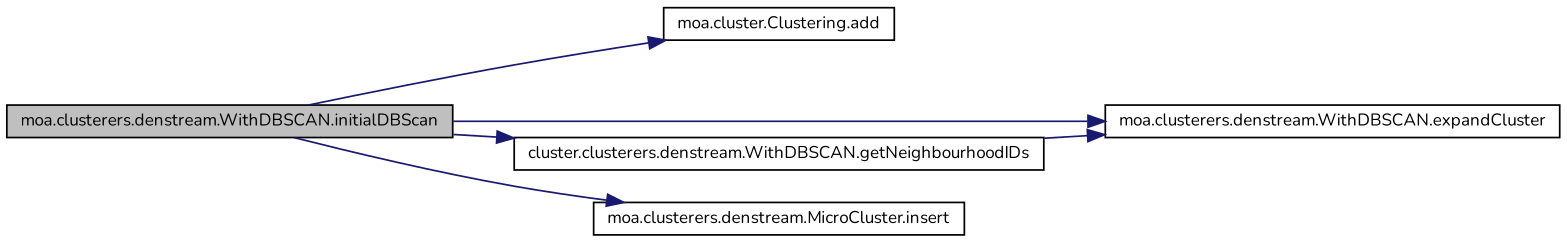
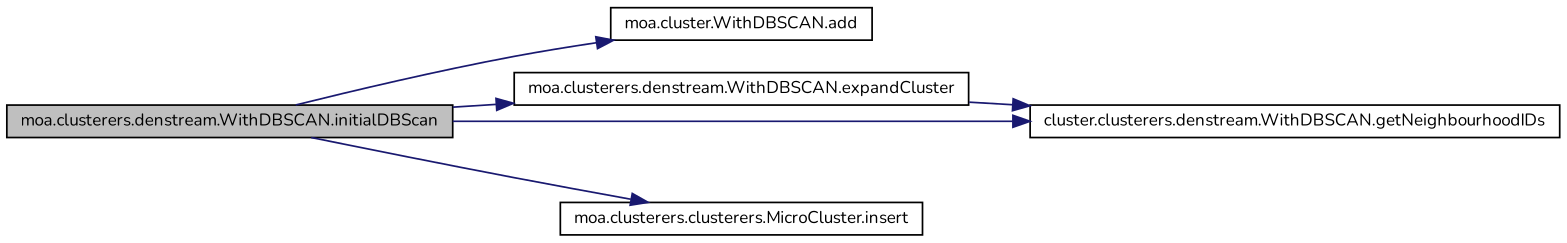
  digraph {
    fontname=Nunito
    rankdir=LR
    node [color=black fillcolor=white fontname=Nunito fontsize=10 shape=record style=filled]
    edge [color=midnightblue fontname=Nunito fontsize=10 labelfontname=Helvetica labelfontsize=10 style=solid]
    n1 [fillcolor=grey75 fontcolor=black height=0.2 label="moa.clusterers.denstream.WithDBSCAN.initialDBScan" width=0.4]
-   n2 [height=0.2 label="moa.cluster.Clustering.add" width=0.4]
+   n2 [height=0.2 label="moa.cluster.WithDBSCAN.add" width=0.4]
    n3 [height=0.2 label="moa.clusterers.denstream.WithDBSCAN.expandCluster" width=0.4]
    n4 [height=0.2 label="cluster.clusterers.denstream.WithDBSCAN.getNeighbourhoodIDs" width=0.4]
-   n5 [height=0.2 label="moa.clusterers.denstream.MicroCluster.insert" width=0.4]
+   n5 [height=0.2 label="moa.clusterers.clusterers.MicroCluster.insert" width=0.4]
    n1 -> n2
    n1 -> n3
    n1 -> n4
    n1 -> n5
-   n4 -> n3
+   n3 -> n4
  }
